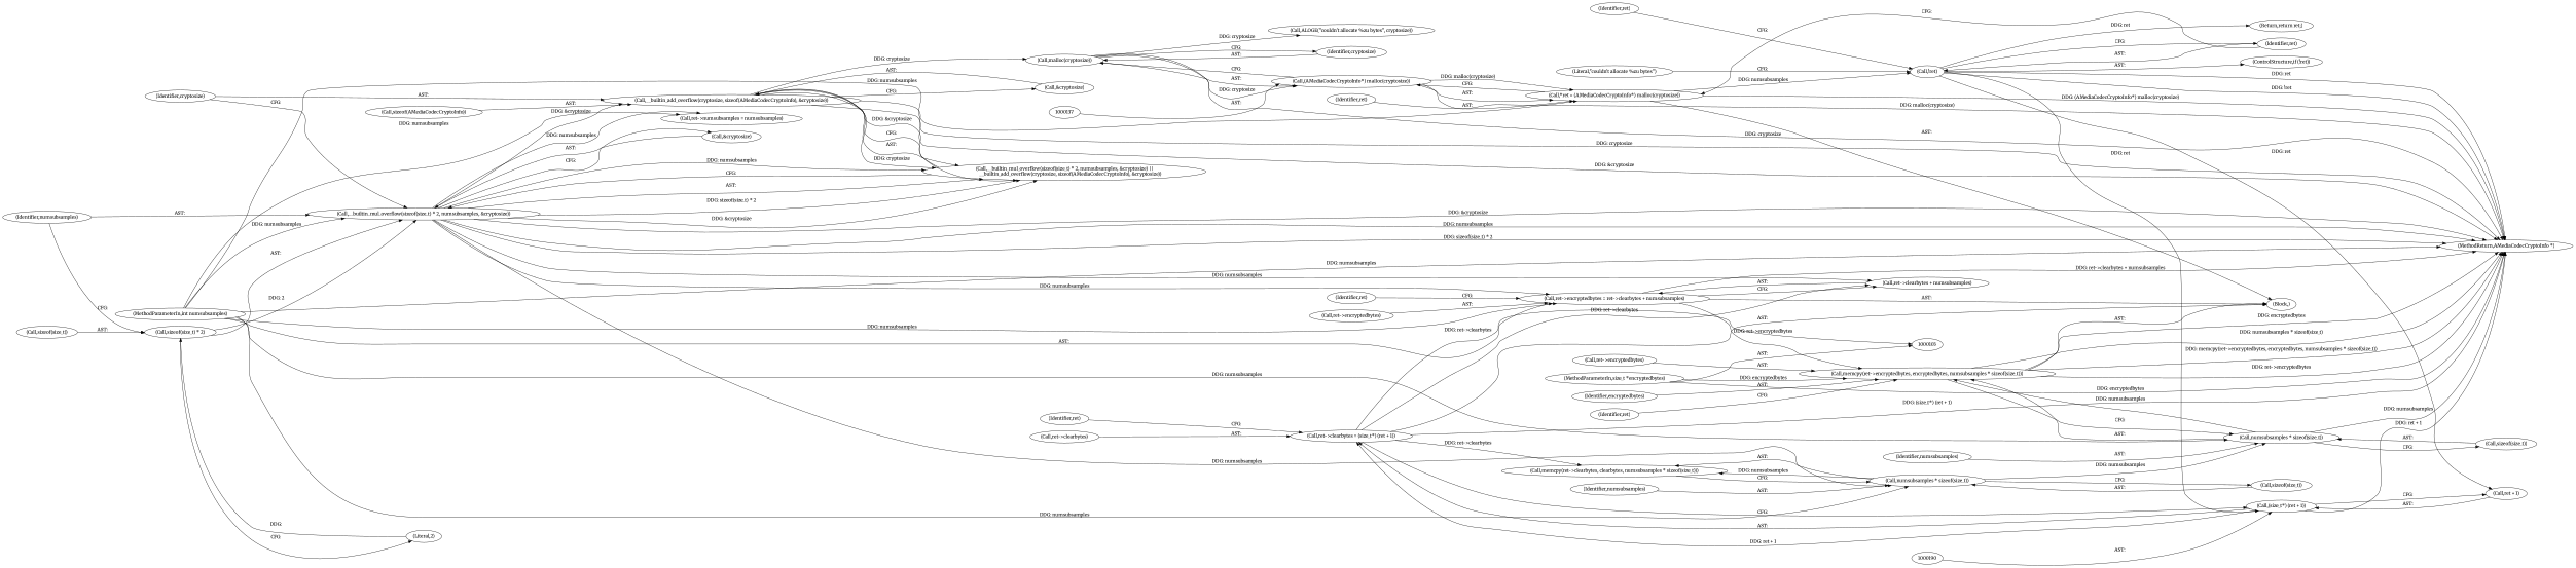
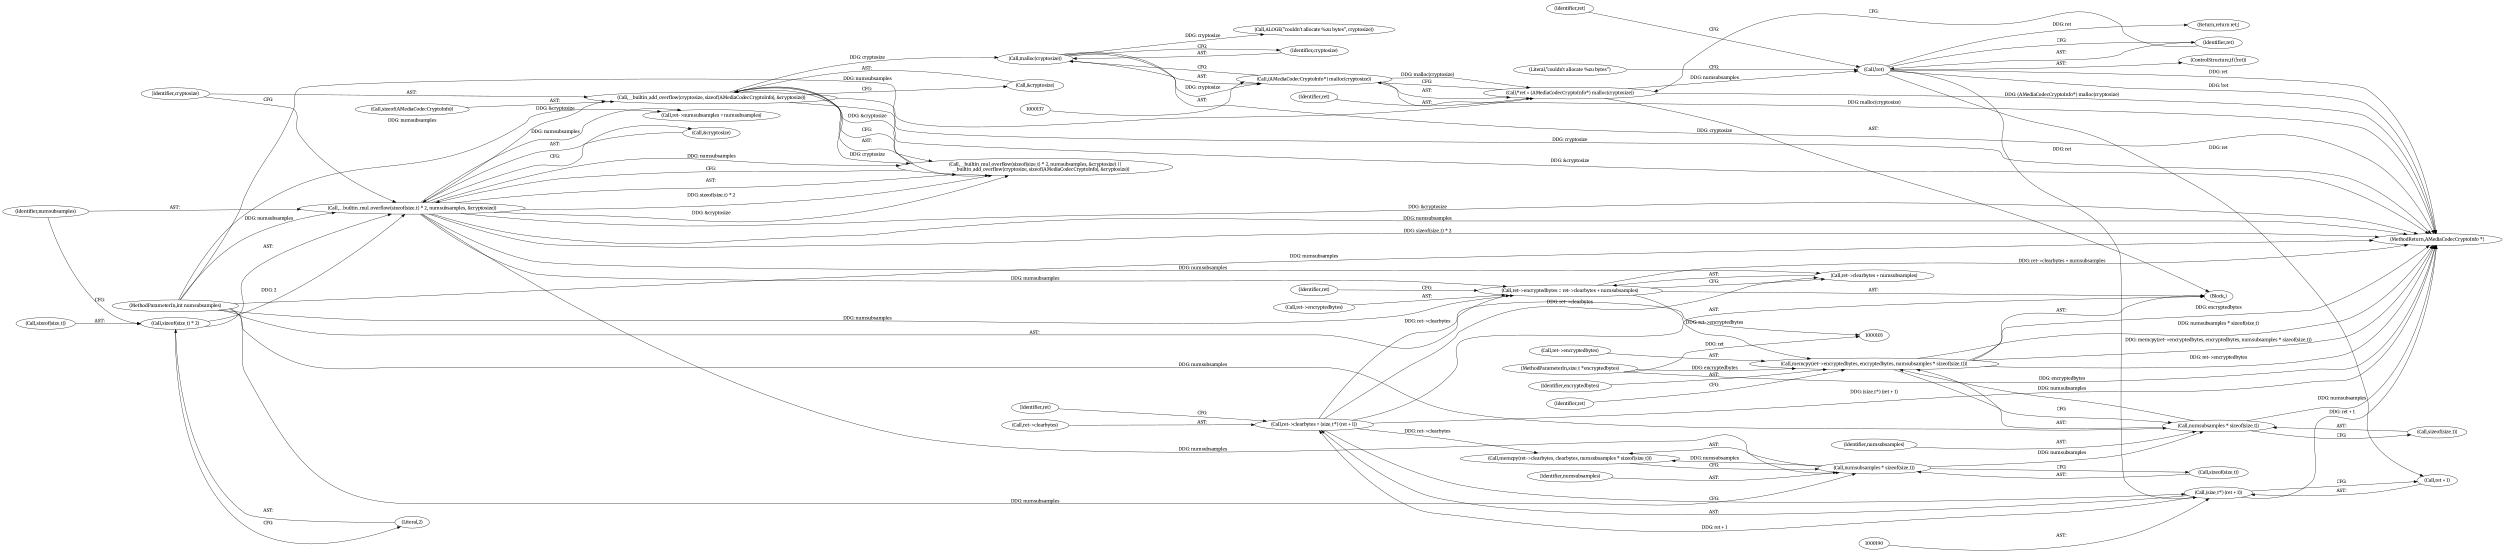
  digraph {
    fontname=Merriweather
    rankdir=LR
    node [fontname=Merriweather]
    edge [fontname=Merriweather]
    n1 [label="(Call,memcpy(ret->encryptedbytes, encryptedbytes, numsubsamples * sizeof(size_t)))"]
    n2 [label="(Call,numsubsamples * sizeof(size_t))"]
    n3 [label="(Block,)"]
    n4 [label="(MethodReturn,AMediaCodecCryptoInfo *)"]
    n5 [label="(Call,sizeof(size_t))"]
    n6 [label="(Call,ret->encryptedbytes = ret->clearbytes + numsubsamples)"]
    n7 [label="(Call,ret->clearbytes + numsubsamples)"]
    n8 [label="(Call,ret->clearbytes = (size_t*) (ret + 1))"]
    n9 [label="(Call,(size_t*) (ret + 1))"]
    n10 [label="(Call,memcpy(ret->clearbytes, clearbytes, numsubsamples * sizeof(size_t)))"]
    n11 [label="(Call,ret + 1)"]
    n12 [label="(Call,numsubsamples * sizeof(size_t))"]
    n13 [label="(Call,!ret)"]
    n14 [label="(Identifier,ret)"]
    n15 [label="(ControlStructure,if (!ret))"]
    n16 [label="(Return,return ret;)"]
    n17 [label="(Call,*ret = (AMediaCodecCryptoInfo*) malloc(cryptosize))"]
    n18 [label="(Call,(AMediaCodecCryptoInfo*) malloc(cryptosize))"]
    n19 [label="(Call,malloc(cryptosize))"]
    n20 [label="(Identifier,cryptosize)"]
    n21 [label="(Call,ALOGE(\"couldn't allocate %zu bytes\", cryptosize))"]
    n22 [label="(Call,__builtin_add_overflow(cryptosize, sizeof(AMediaCodecCryptoInfo), &cryptosize))"]
    n23 [label="(Call,__builtin_mul_overflow(sizeof(size_t) * 2, numsubsamples, &cryptosize) ||\n            __builtin_add_overflow(cryptosize, sizeof(AMediaCodecCryptoInfo), &cryptosize))"]
    n24 [label="(Call,&cryptosize)"]
    n25 [label="(Call,__builtin_mul_overflow(sizeof(size_t) * 2, numsubsamples, &cryptosize))"]
    n26 [label="(Call,ret->numsubsamples = numsubsamples)"]
    n27 [label="(Call,&cryptosize)"]
    n28 [label="(Call,sizeof(size_t))"]
    n29 [label="(Call,sizeof(size_t) * 2)"]
    n30 [label="(Literal,2)"]
    n31 [label="(MethodParameterIn,int numsubsamples)"]
    1000103
    n33 [label="(MethodParameterIn,size_t *encryptedbytes)"]
    n34 [label="(Call,ret->encryptedbytes)"]
    n35 [label="(Identifier,ret)"]
    n36 [label="(Identifier,numsubsamples)"]
    n37 [label="(Identifier,cryptosize)"]
    n38 [label="(Call,ret->clearbytes)"]
    n39 [label="(Identifier,ret)"]
    n40 [label="(Identifier,ret)"]
    n41 [label="(Identifier,encryptedbytes)"]
    n42 [label="(Identifier,numsubsamples)"]
    n43 [label="(Identifier,ret)"]
    n44 [label="(Literal,\"couldn't allocate %zu bytes\")"]
    n45 [label="(Identifier,ret)"]
    n46 [label="(Call,sizeof(size_t))"]
    n47 [label="(Identifier,numsubsamples)"]
    n48 [label="(Call,ret->encryptedbytes)"]
    n49 [label="(Call,sizeof(AMediaCodecCryptoInfo))"]
    1000190
    1000137
    n1 -> n2 [label="CFG: "]
    n1 -> n3 [label="AST: "]
    n1 -> n4 [label="DDG: encryptedbytes"]
    n1 -> n4 [label="DDG: numsubsamples * sizeof(size_t)"]
    n1 -> n4 [label="DDG: memcpy(ret->encryptedbytes, encryptedbytes, numsubsamples * sizeof(size_t))"]
    n1 -> n4 [label="DDG: ret->encryptedbytes"]
    n2 -> n1 [label="AST: "]
    n2 -> n1 [label="DDG: numsubsamples"]
    n2 -> n4 [label="DDG: numsubsamples"]
    n2 -> n5 [label="CFG: "]
    n5 -> n2 [label="AST: "]
    n6 -> n1 [label="DDG: ret->encryptedbytes"]
    n6 -> n3 [label="AST: "]
    n6 -> n4 [label="DDG: ret->clearbytes + numsubsamples"]
    n6 -> n7 [label="CFG: "]
    n7 -> n6 [label="AST: "]
    n8 -> n3 [label="AST: "]
    n8 -> n4 [label="DDG: (size_t*) (ret + 1)"]
    n8 -> n6 [label="DDG: ret->clearbytes"]
    n8 -> n7 [label="DDG: ret->clearbytes"]
    n8 -> n9 [label="CFG: "]
    n8 -> n10 [label="DDG: ret->clearbytes"]
    n9 -> n4 [label="DDG: ret + 1"]
    n9 -> n8 [label="AST: "]
    n9 -> n8 [label="DDG: ret + 1"]
    n9 -> n11 [label="CFG: "]
    n10 -> n12 [label="CFG: "]
    n11 -> n9 [label="AST: "]
    n12 -> n2 [label="DDG: numsubsamples"]
    n12 -> n10 [label="AST: "]
    n12 -> n10 [label="DDG: numsubsamples"]
    n12 -> n28 [label="CFG: "]
    n13 -> n4 [label="DDG: ret"]
    n13 -> n4 [label="DDG: !ret"]
    n13 -> n9 [label="DDG: ret"]
    n13 -> n11 [label="DDG: ret"]
    n13 -> n14 [label="CFG: "]
    n13 -> n15 [label="AST: "]
    n13 -> n16 [label="DDG: ret"]
    n14 -> n13 [label="AST: "]
    n14 -> n17 [label="CFG: "]
    n17 -> n3 [label="AST: "]
    n17 -> n4 [label="DDG: (AMediaCodecCryptoInfo*) malloc(cryptosize)"]
    n17 -> n13 [label="DDG: numsubsamples"]
    n17 -> n18 [label="CFG: "]
    n18 -> n4 [label="DDG: malloc(cryptosize)"]
    n18 -> n17 [label="AST: "]
    n18 -> n17 [label="DDG: malloc(cryptosize)"]
    n18 -> n19 [label="CFG: "]
    n19 -> n4 [label="DDG: cryptosize"]
    n19 -> n18 [label="AST: "]
    n19 -> n18 [label="DDG: cryptosize"]
    n19 -> n20 [label="CFG: "]
    n19 -> n21 [label="DDG: cryptosize"]
    n20 -> n19 [label="AST: "]
    n22 -> n4 [label="DDG: &cryptosize"]
    n22 -> n4 [label="DDG: cryptosize"]
    n22 -> n19 [label="DDG: cryptosize"]
    n22 -> n23 [label="AST: "]
    n22 -> n23 [label="DDG: cryptosize"]
    n22 -> n23 [label="DDG: &cryptosize"]
    n22 -> n24 [label="CFG: "]
    n23 -> n22 [label="CFG: "]
    n23 -> n25 [label="CFG: "]
    n24 -> n22 [label="AST: "]
    n25 -> n4 [label="DDG: numsubsamples"]
    n25 -> n4 [label="DDG: sizeof(size_t) * 2"]
    n25 -> n4 [label="DDG: &cryptosize"]
    n25 -> n6 [label="DDG: numsubsamples"]
    n25 -> n7 [label="DDG: numsubsamples"]
    n25 -> n12 [label="DDG: numsubsamples"]
    n25 -> n22 [label="DDG: &cryptosize"]
    n25 -> n23 [label="AST: "]
    n25 -> n23 [label="DDG: sizeof(size_t) * 2"]
    n25 -> n23 [label="DDG: numsubsamples"]
    n25 -> n23 [label="DDG: &cryptosize"]
    n25 -> n26 [label="DDG: numsubsamples"]
    n25 -> n27 [label="CFG: "]
    n27 -> n25 [label="AST: "]
    n28 -> n12 [label="AST: "]
    n29 -> n25 [label="AST: "]
    n29 -> n25 [label="DDG: 2"]
    n29 -> n30 [label="CFG: "]
-   n30 -> n29 [label="DDG: "]
+   n30 -> n29 [label="AST: "]
    n31 -> n2 [label="DDG: numsubsamples"]
    n31 -> n4 [label="DDG: numsubsamples"]
    n31 -> n6 [label="DDG: numsubsamples"]
    n31 -> n12 [label="DDG: numsubsamples"]
    n31 -> n17 [label="DDG: numsubsamples"]
    n31 -> n25 [label="DDG: numsubsamples"]
    n31 -> n26 [label="DDG: numsubsamples"]
    n31 -> 1000103 [label="AST: "]
    n33 -> n1 [label="DDG: encryptedbytes"]
    n33 -> n4 [label="DDG: encryptedbytes"]
-   n33 -> 1000103 [label="AST: "]
+   n33 -> 1000103 [label="DDG: ret"]
    n34 -> n6 [label="AST: "]
    n35 -> n6 [label="CFG: "]
    n36 -> n25 [label="AST: "]
    n36 -> n29 [label="CFG: "]
    n37 -> n22 [label="AST: "]
    n37 -> n25 [label="CFG: "]
    n38 -> n8 [label="AST: "]
    n39 -> n17 [label="AST: "]
    n40 -> n13 [label="CFG: "]
    n41 -> n1 [label="AST: "]
    n42 -> n12 [label="AST: "]
    n43 -> n1 [label="CFG: "]
    n44 -> n13 [label="CFG: "]
    n45 -> n8 [label="CFG: "]
    n46 -> n29 [label="AST: "]
    n47 -> n2 [label="AST: "]
    n48 -> n1 [label="AST: "]
    n49 -> n22 [label="AST: "]
    1000190 -> n9 [label="AST: "]
    1000137 -> n18 [label="AST: "]
  }
